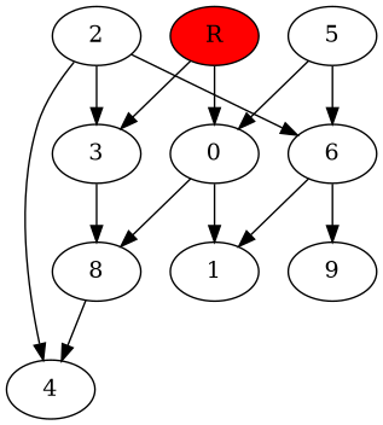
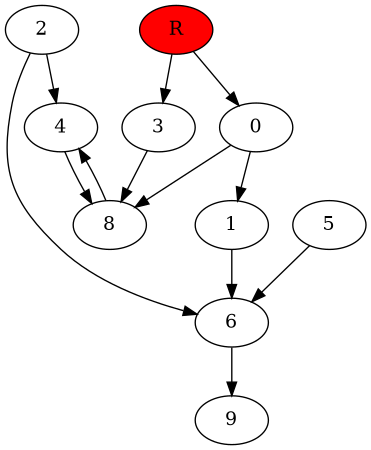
  digraph {
    2
    3
    6
    4
    8
    1
    9
    5
    n9 [label=0]
    R [fillcolor="#ff0000" style=filled]
-   2 -> 3
    2 -> 6
    2 -> 4
    3 -> 8
-   6 -> 1
+   1 -> 6
    6 -> 9
+   4 -> 8
    8 -> 4
    5 -> 6
-   5 -> n9
    n9 -> 8
    n9 -> 1
    R -> 3
    R -> n9
  }
